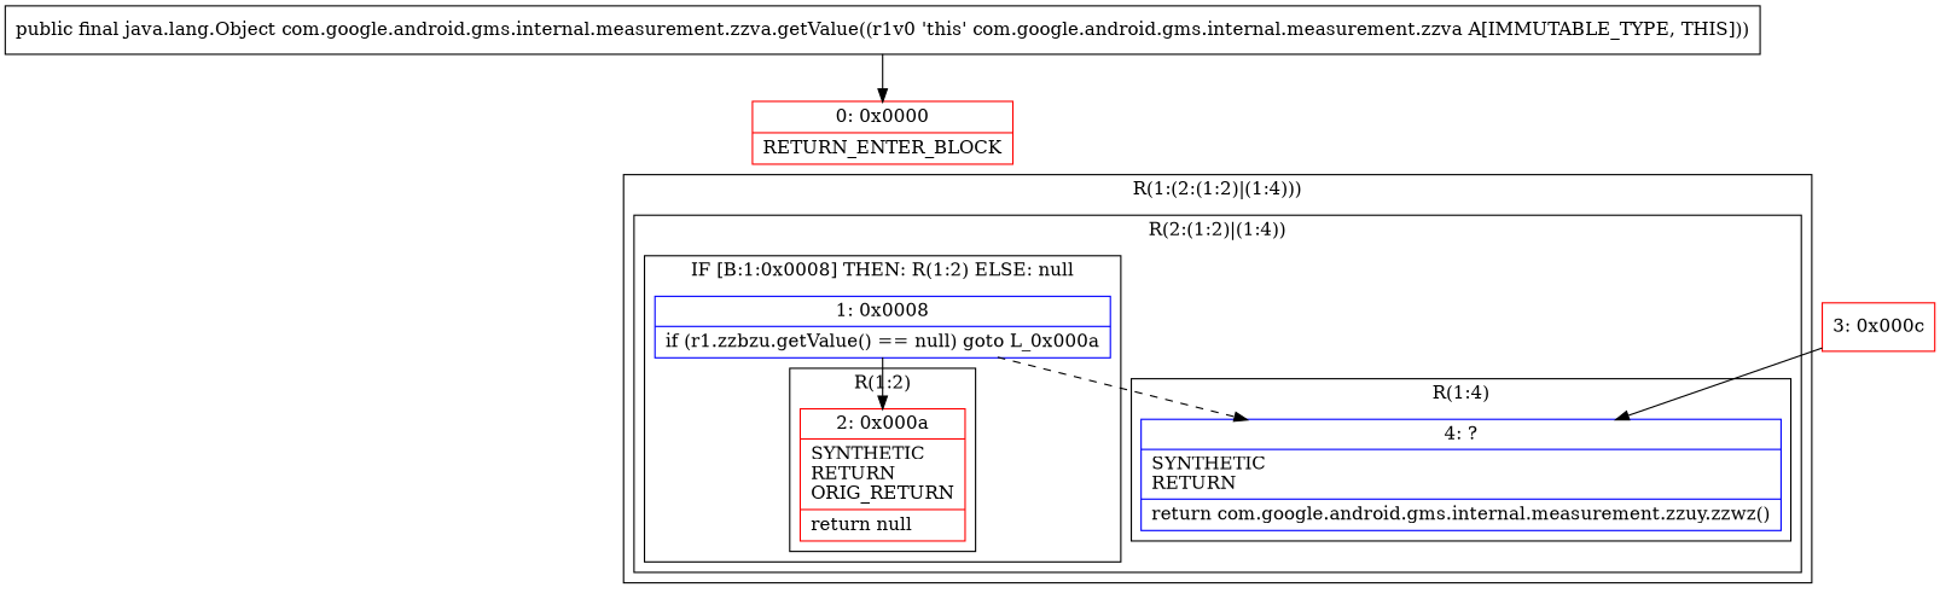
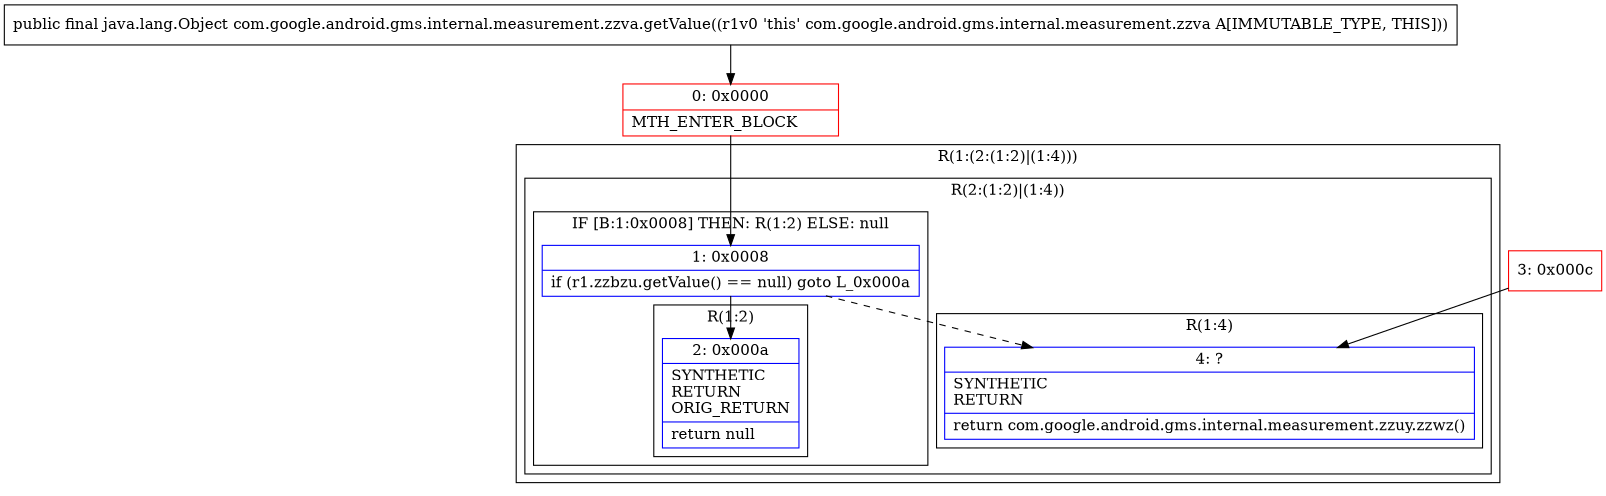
  digraph {
    node [color=blue shape=record]
-   n1 [color=red label="{2\:\ 0x000a|SYNTHETIC\lRETURN\lORIG_RETURN\l|return null\l}"]
+   n1 [label="{2\:\ 0x000a|SYNTHETIC\lRETURN\lORIG_RETURN\l|return null\l}"]
    n2 [label="{1\:\ 0x0008|if (r1.zzbzu.getValue() == null) goto L_0x000a\l}"]
    n3 [label="{4\:\ ?|SYNTHETIC\lRETURN\l|return com.google.android.gms.internal.measurement.zzuy.zzwz()\l}"]
    n4 [color=red label="{3\:\ 0x000c}"]
-   n5 [color=red label="{0\:\ 0x0000|RETURN_ENTER_BLOCK\l}"]
+   n5 [color=red label="{0\:\ 0x0000|MTH_ENTER_BLOCK\l}"]
    n6 [label="{public final java.lang.Object com.google.android.gms.internal.measurement.zzva.getValue((r1v0 'this' com.google.android.gms.internal.measurement.zzva A[IMMUTABLE_TYPE, THIS])) }" color=""]
    subgraph cluster_1 {
      label="R(1:(2:(1:2)|(1:4)))"
      subgraph cluster_2 {
        label="R(2:(1:2)|(1:4))"
        subgraph cluster_3 {
          label="IF [B:1:0x0008] THEN: R(1:2) ELSE: null"
          n2
          subgraph cluster_4 {
            label="R(1:2)"
            n1
          }
        }
        subgraph cluster_5 {
          label="R(1:4)"
          n3
        }
      }
    }
    n2 -> n1
    n2 -> n3 [style=dashed]
    n4 -> n3
+   n5 -> n2
    n6 -> n5
  }
